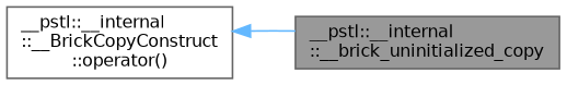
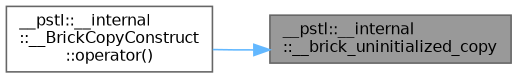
  digraph {
    rankdir=RL
    node [fontname=Helvetica fontsize=10 shape=box style=filled]
    n1 [color=gray40 fillcolor=grey60 fontcolor=black height=0.2 label="__pstl::__internal\l::__brick_uninitialized_copy" width=0.4]
    n2 [color=grey40 fillcolor=white height=0.2 label="__pstl::__internal\l::__BrickCopyConstruct\l::operator()" width=0.4]
-   n2 -> n1 [color=steelblue1 dir=back fontname=Helvetica fontsize=10 labelfontname=Helvetica labelfontsize=10 style=solid]
+   n1 -> n2 [color=steelblue1 dir=back fontname=Helvetica fontsize=10 labelfontname=Helvetica labelfontsize=10 style=solid]
  }
